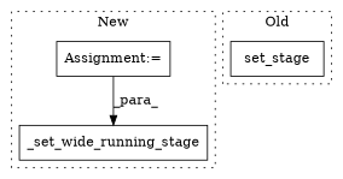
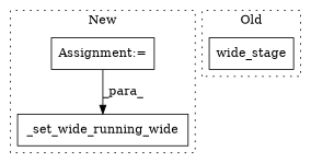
  digraph {
    node [a=32 shape=box]
-   n1 [l="24,1" label=_set_wide_running_stage s="17197,17241"]
+   n1 [l="24,1" label=_set_wide_running_wide s="17197,17241"]
    n2 [a=7 l=12 label="Assignment:=" s=17126]
-   n3 [l="10,1" label=set_stage s="15966,15982"]
+   n3 [l="10,1" label=wide_stage s="15966,15982"]
    subgraph cluster_1 {
      label=New
      style=dotted
      n1
      n2
    }
    subgraph cluster_2 {
      label=Old
      style=dotted
      n3
    }
    n2 -> n1 [label=_para_]
  }
